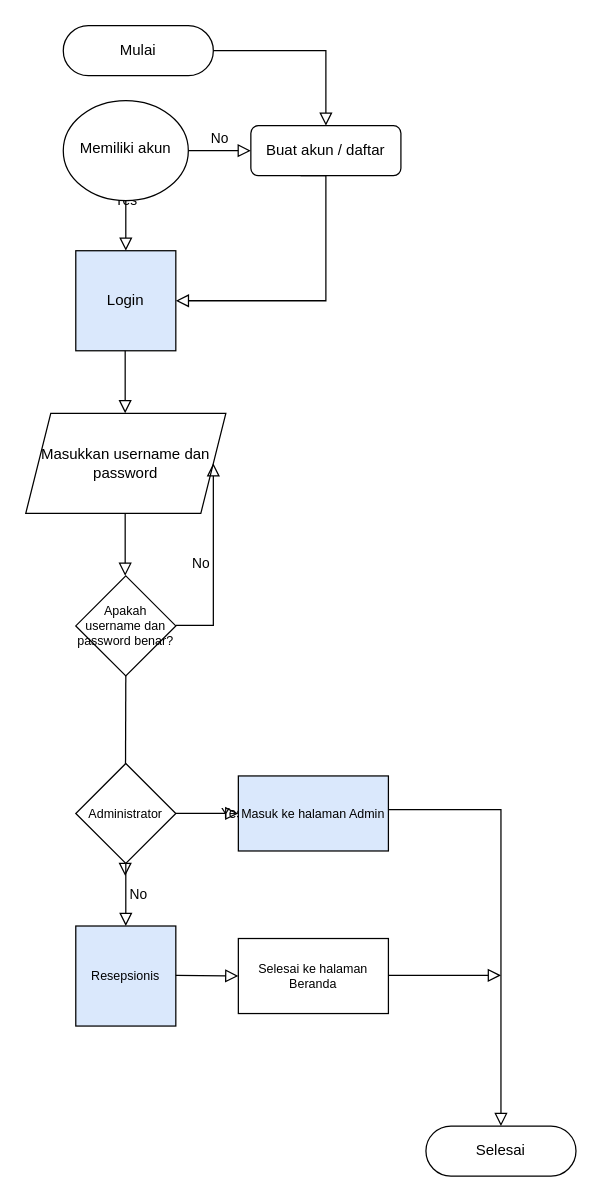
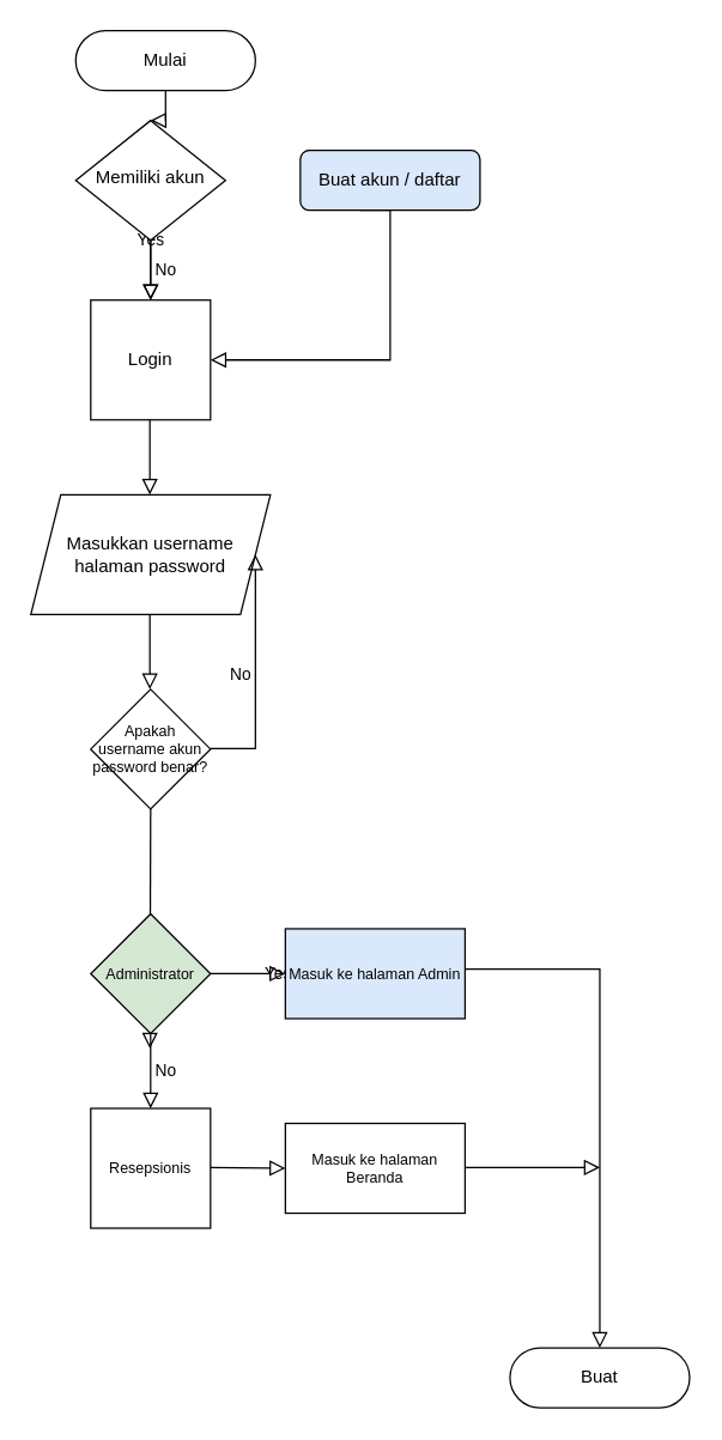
  <mxCell id="0" />
  <mxCell id="1" parent="0" />
- <mxCell id="2" value="" style="rounded=0;html=1;jettySize=auto;orthogonalLoop=1;fontSize=11;endArrow=block;endFill=0;endSize=8;strokeWidth=1;shadow=0;labelBackgroundColor=none;edgeStyle=orthogonalEdgeStyle;" edge="1" parent="1" source="3" target="7"><mxGeometry relative="1" as="geometry" /></mxCell>
+ <mxCell id="2" value="" style="rounded=0;html=1;jettySize=auto;orthogonalLoop=1;fontSize=11;endArrow=block;endFill=0;endSize=8;strokeWidth=1;shadow=0;labelBackgroundColor=none;edgeStyle=orthogonalEdgeStyle;" edge="1" parent="1" source="3" target="6"><mxGeometry relative="1" as="geometry" /></mxCell>
  <mxCell id="3" value="Mulai" style="rounded=1;whiteSpace=wrap;html=1;fontSize=12;glass=0;strokeWidth=1;shadow=0;arcSize=50;" vertex="1" parent="1"><mxGeometry x="50" y="20" width="120" height="40" as="geometry" /></mxCell>
  <mxCell id="4" value="Yes" style="rounded=0;html=1;jettySize=auto;orthogonalLoop=1;fontSize=11;endArrow=block;endFill=0;endSize=8;strokeWidth=1;shadow=0;labelBackgroundColor=none;edgeStyle=orthogonalEdgeStyle;" edge="1" parent="1" source="6"><mxGeometry y="20" relative="1" as="geometry"><mxPoint as="offset" /><mxPoint x="100" y="200" as="targetPoint" /></mxGeometry></mxCell>
- <mxCell id="5" value="No" style="edgeStyle=orthogonalEdgeStyle;rounded=0;html=1;jettySize=auto;orthogonalLoop=1;fontSize=11;endArrow=block;endFill=0;endSize=8;strokeWidth=1;shadow=0;labelBackgroundColor=none;" edge="1" parent="1" source="6" target="7"><mxGeometry y="10" relative="1" as="geometry"><mxPoint as="offset" /></mxGeometry></mxCell>
- <mxCell id="6" value="Memiliki akun" style="ellipse;whiteSpace=wrap;html=1;shadow=0;fontFamily=Helvetica;fontSize=12;align=center;strokeWidth=1;spacing=6;spacingTop=-4;" vertex="1" parent="1"><mxGeometry x="50" y="80" width="100" height="80" as="geometry" /></mxCell>
- <mxCell id="7" value="Buat akun / daftar" style="rounded=1;whiteSpace=wrap;html=1;fontSize=12;glass=0;strokeWidth=1;shadow=0;" vertex="1" parent="1"><mxGeometry x="200" y="100" width="120" height="40" as="geometry" /></mxCell>
- <mxCell id="8" value="Login" style="whiteSpace=wrap;html=1;aspect=fixed;fillColor=#dae8fc;" vertex="1" parent="1"><mxGeometry x="60" y="200" width="80" height="80" as="geometry" /></mxCell>
+ <mxCell id="5" value="No" style="edgeStyle=orthogonalEdgeStyle;rounded=0;html=1;jettySize=auto;orthogonalLoop=1;fontSize=11;endArrow=block;endFill=0;endSize=8;strokeWidth=1;shadow=0;labelBackgroundColor=none;" edge="1" parent="1" source="6" target="8"><mxGeometry y="10" relative="1" as="geometry"><mxPoint as="offset" /></mxGeometry></mxCell>
+ <mxCell id="6" value="Memiliki akun" style="rhombus;whiteSpace=wrap;html=1;shadow=0;fontFamily=Helvetica;fontSize=12;align=center;strokeWidth=1;spacing=6;spacingTop=-4;" vertex="1" parent="1"><mxGeometry x="50" y="80" width="100" height="80" as="geometry" /></mxCell>
+ <mxCell id="7" value="Buat akun / daftar" style="rounded=1;whiteSpace=wrap;html=1;fontSize=12;glass=0;strokeWidth=1;shadow=0;fillColor=#dae8fc;" vertex="1" parent="1"><mxGeometry x="200" y="100" width="120" height="40" as="geometry" /></mxCell>
+ <mxCell id="8" value="Login" style="whiteSpace=wrap;html=1;aspect=fixed;" vertex="1" parent="1"><mxGeometry x="60" y="200" width="80" height="80" as="geometry" /></mxCell>
  <mxCell id="9" value="" style="rounded=0;html=1;jettySize=auto;orthogonalLoop=1;fontSize=11;endArrow=block;endFill=0;endSize=8;strokeWidth=1;shadow=0;labelBackgroundColor=none;edgeStyle=orthogonalEdgeStyle;" edge="1" parent="1"><mxGeometry relative="1" as="geometry"><mxPoint x="99.5" y="280" as="sourcePoint" /><mxPoint x="99.5" y="330" as="targetPoint" /></mxGeometry></mxCell>
- <mxCell id="10" value="Masukkan username dan password" style="shape=parallelogram;perimeter=parallelogramPerimeter;whiteSpace=wrap;html=1;fixedSize=1;" vertex="1" parent="1"><mxGeometry x="20" y="330" width="160" height="80" as="geometry" /></mxCell>
+ <mxCell id="10" value="Masukkan username halaman password" style="shape=parallelogram;perimeter=parallelogramPerimeter;whiteSpace=wrap;html=1;fixedSize=1;" vertex="1" parent="1"><mxGeometry x="20" y="330" width="160" height="80" as="geometry" /></mxCell>
  <mxCell id="11" value="" style="rounded=0;html=1;jettySize=auto;orthogonalLoop=1;fontSize=11;endArrow=block;endFill=0;endSize=8;strokeWidth=1;shadow=0;labelBackgroundColor=none;edgeStyle=orthogonalEdgeStyle;" edge="1" parent="1"><mxGeometry relative="1" as="geometry"><mxPoint x="99.5" y="410" as="sourcePoint" /><mxPoint x="99.5" y="460" as="targetPoint" /></mxGeometry></mxCell>
- <mxCell id="12" value="Apakah username dan password benar?" style="rhombus;whiteSpace=wrap;html=1;fontSize=10;" vertex="1" parent="1"><mxGeometry x="60" y="460" width="80" height="80" as="geometry" /></mxCell>
+ <mxCell id="12" value="Apakah username akun password benar?" style="rhombus;whiteSpace=wrap;html=1;fontSize=10;" vertex="1" parent="1"><mxGeometry x="60" y="460" width="80" height="80" as="geometry" /></mxCell>
  <mxCell id="13" value="No" style="edgeStyle=orthogonalEdgeStyle;rounded=0;html=1;jettySize=auto;orthogonalLoop=1;fontSize=11;endArrow=block;endFill=0;endSize=8;strokeWidth=1;shadow=0;labelBackgroundColor=none;entryX=1;entryY=0.5;entryDx=0;entryDy=0;" edge="1" parent="1" target="10"><mxGeometry y="10" relative="1" as="geometry"><mxPoint as="offset" /><mxPoint x="140" y="499.5" as="sourcePoint" /><mxPoint x="200" y="380" as="targetPoint" /><Array as="points"><mxPoint x="170" y="500" /></Array></mxGeometry></mxCell>
  <mxCell id="14" value="" style="rounded=0;html=1;jettySize=auto;orthogonalLoop=1;fontSize=11;endArrow=block;endFill=0;endSize=8;strokeWidth=1;shadow=0;labelBackgroundColor=none;edgeStyle=orthogonalEdgeStyle;exitX=0.5;exitY=1;exitDx=0;exitDy=0;" edge="1" parent="1" source="12"><mxGeometry relative="1" as="geometry"><mxPoint x="99.5" y="650" as="sourcePoint" /><mxPoint x="99.5" y="700" as="targetPoint" /></mxGeometry></mxCell>
- <mxCell id="15" value="Administrator" style="rhombus;whiteSpace=wrap;html=1;fontSize=10;" vertex="1" parent="1"><mxGeometry x="60" y="610" width="80" height="80" as="geometry" /></mxCell>
+ <mxCell id="15" value="Administrator" style="rhombus;whiteSpace=wrap;html=1;fontSize=10;fillColor=#d5e8d4;" vertex="1" parent="1"><mxGeometry x="60" y="610" width="80" height="80" as="geometry" /></mxCell>
  <mxCell id="16" value="Yes" style="rounded=0;html=1;jettySize=auto;orthogonalLoop=1;fontSize=11;endArrow=block;endFill=0;endSize=8;strokeWidth=1;shadow=0;labelBackgroundColor=none;edgeStyle=orthogonalEdgeStyle;exitX=1;exitY=0.5;exitDx=0;exitDy=0;" edge="1" parent="1" source="15"><mxGeometry y="20" relative="1" as="geometry"><mxPoint as="offset" /><mxPoint x="170" y="650" as="sourcePoint" /><mxPoint x="190" y="650" as="targetPoint" /></mxGeometry></mxCell>
  <mxCell id="17" value="Masuk ke halaman Admin" style="rounded=0;whiteSpace=wrap;html=1;fontSize=10;fillColor=#dae8fc;" vertex="1" parent="1"><mxGeometry x="190" y="620" width="120" height="60" as="geometry" /></mxCell>
  <mxCell id="18" value="No" style="edgeStyle=orthogonalEdgeStyle;rounded=0;html=1;jettySize=auto;orthogonalLoop=1;fontSize=11;endArrow=block;endFill=0;endSize=8;strokeWidth=1;shadow=0;labelBackgroundColor=none;" edge="1" parent="1"><mxGeometry y="10" relative="1" as="geometry"><mxPoint as="offset" /><mxPoint x="100" y="690" as="sourcePoint" /><mxPoint x="100" y="740" as="targetPoint" /></mxGeometry></mxCell>
- <mxCell id="19" value="Selesai ke halaman Beranda" style="rounded=0;whiteSpace=wrap;html=1;fontSize=10;" vertex="1" parent="1"><mxGeometry x="190" y="750" width="120" height="60" as="geometry" /></mxCell>
+ <mxCell id="19" value="Masuk ke halaman Beranda" style="rounded=0;whiteSpace=wrap;html=1;fontSize=10;" vertex="1" parent="1"><mxGeometry x="190" y="750" width="120" height="60" as="geometry" /></mxCell>
  <mxCell id="20" value="" style="rounded=0;html=1;jettySize=auto;orthogonalLoop=1;fontSize=11;endArrow=block;endFill=0;endSize=8;strokeWidth=1;shadow=0;labelBackgroundColor=none;edgeStyle=orthogonalEdgeStyle;" edge="1" parent="1"><mxGeometry relative="1" as="geometry"><mxPoint x="310" y="647" as="sourcePoint" /><mxPoint x="400" y="900" as="targetPoint" /><Array as="points"><mxPoint x="400" y="647" /><mxPoint x="400" y="667" /></Array></mxGeometry></mxCell>
- <mxCell id="21" value="Selesai" style="rounded=1;whiteSpace=wrap;html=1;fontSize=12;glass=0;strokeWidth=1;shadow=0;arcSize=50;" vertex="1" parent="1"><mxGeometry x="340" y="900" width="120" height="40" as="geometry" /></mxCell>
+ <mxCell id="21" value="Buat" style="rounded=1;whiteSpace=wrap;html=1;fontSize=12;glass=0;strokeWidth=1;shadow=0;arcSize=50;" vertex="1" parent="1"><mxGeometry x="340" y="900" width="120" height="40" as="geometry" /></mxCell>
  <mxCell id="22" value="" style="rounded=0;html=1;jettySize=auto;orthogonalLoop=1;fontSize=11;endArrow=block;endFill=0;endSize=8;strokeWidth=1;shadow=0;labelBackgroundColor=none;edgeStyle=orthogonalEdgeStyle;exitX=1;exitY=0.5;exitDx=0;exitDy=0;exitPerimeter=0;" edge="1" parent="1"><mxGeometry relative="1" as="geometry"><mxPoint x="310" y="779.47" as="sourcePoint" /><mxPoint x="400" y="779.47" as="targetPoint" /></mxGeometry></mxCell>
- <mxCell id="23" value="Resepsionis" style="whiteSpace=wrap;html=1;aspect=fixed;fontSize=10;fillColor=#dae8fc;" vertex="1" parent="1"><mxGeometry x="60" y="740" width="80" height="80" as="geometry" /></mxCell>
+ <mxCell id="23" value="Resepsionis" style="whiteSpace=wrap;html=1;aspect=fixed;fontSize=10;" vertex="1" parent="1"><mxGeometry x="60" y="740" width="80" height="80" as="geometry" /></mxCell>
  <mxCell id="24" value="" style="rounded=0;html=1;jettySize=auto;orthogonalLoop=1;fontSize=11;endArrow=block;endFill=0;endSize=8;strokeWidth=1;shadow=0;labelBackgroundColor=none;edgeStyle=orthogonalEdgeStyle;exitX=1;exitY=0.5;exitDx=0;exitDy=0;exitPerimeter=0;entryX=0;entryY=0.5;entryDx=0;entryDy=0;" edge="1" parent="1" target="19"><mxGeometry relative="1" as="geometry"><mxPoint x="140" y="779.47" as="sourcePoint" /><mxPoint x="180" y="779.47" as="targetPoint" /></mxGeometry></mxCell>
  <mxCell id="25" value="" style="rounded=0;html=1;jettySize=auto;orthogonalLoop=1;fontSize=11;endArrow=block;endFill=0;endSize=8;strokeWidth=1;shadow=0;labelBackgroundColor=none;edgeStyle=orthogonalEdgeStyle;entryX=1;entryY=0.5;entryDx=0;entryDy=0;" edge="1" parent="1" target="8"><mxGeometry relative="1" as="geometry"><mxPoint x="239.73" y="140" as="sourcePoint" /><mxPoint x="260.26" y="260" as="targetPoint" /><Array as="points"><mxPoint x="260" y="140" /><mxPoint x="260" y="240" /></Array></mxGeometry></mxCell>
